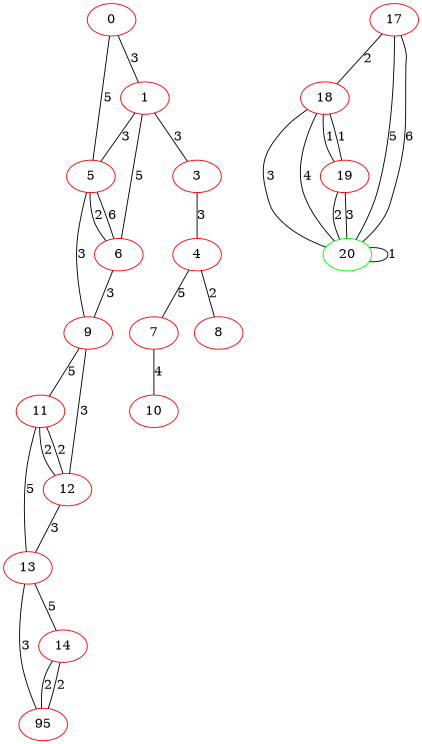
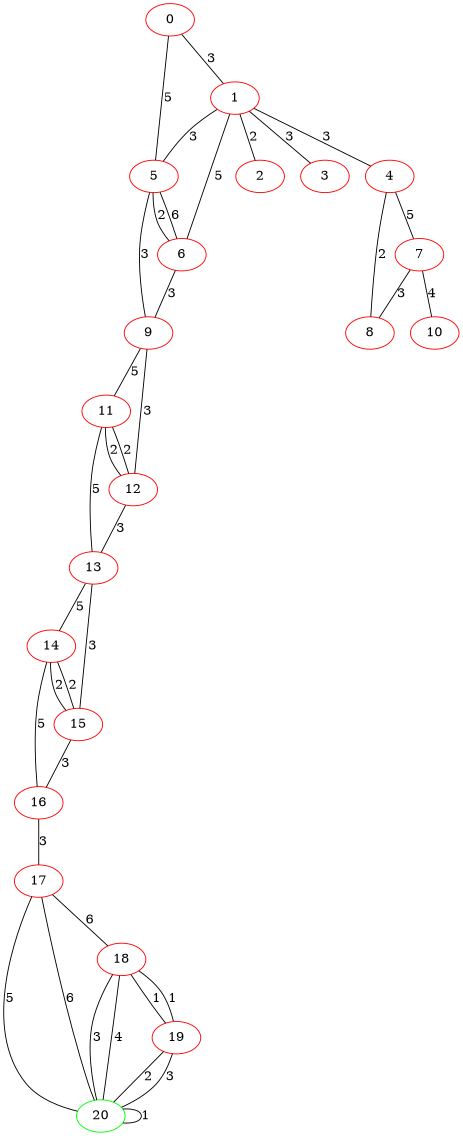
  graph {
    node [color=red weight=1]
    0
    1
    5
+   2
    6
    3
    9
    4
    7
    8
    10
    11
    12
    13
    14
-   15 [label=95]
+   15
+   16
    17
    18
    20 [color=green weight=2]
    19
    0 -- 1 [label=3]
    0 -- 5 [label=5]
    1 -- 5 [label=3]
+   1 -- 2 [label=2]
    1 -- 6 [label=5]
    1 -- 3 [label=3]
    5 -- 6 [label=2]
    5 -- 6 [label=6]
    5 -- 9 [label=3]
    6 -- 9 [label=3]
-   3 -- 4 [label=3]
+   1 -- 4 [label=3]
    9 -- 11 [label=5]
    9 -- 12 [label=3]
    4 -- 7 [label=5]
    4 -- 8 [label=2]
+   7 -- 8 [label=3]
    7 -- 10 [label=4]
    11 -- 12 [label=2]
    11 -- 12 [label=2]
    11 -- 13 [label=5]
    12 -- 13 [label=3]
    13 -- 14 [label=5]
    13 -- 15 [label=3]
    14 -- 15 [label=2]
    14 -- 15 [label=2]
-   17 -- 18 [label=2]
+   14 -- 16 [label=5]
+   15 -- 16 [label=3]
+   16 -- 17 [label=3]
+   17 -- 18 [label=6]
    17 -- 20 [label=5]
    17 -- 20 [label=6]
    18 -- 20 [label=3]
    18 -- 20 [label=4]
    18 -- 19 [label=1]
    18 -- 19 [label=1]
    20 -- 20 [label=1]
    19 -- 20 [label=2]
    19 -- 20 [label=3]
  }
